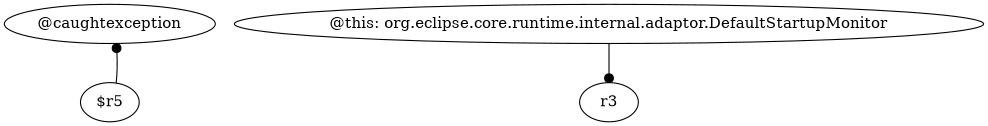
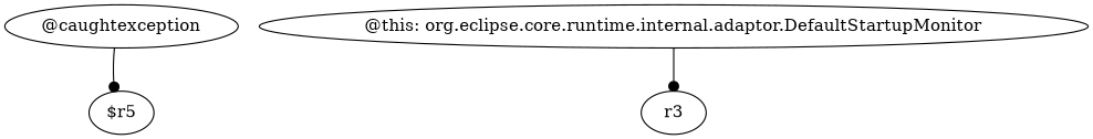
  digraph {
    edge [arrowhead=dot]
    n1 [label="@caughtexception"]
    n2 [label="$r5"]
    n3 [label="@this: org.eclipse.core.runtime.internal.adaptor.DefaultStartupMonitor"]
    n4 [label=r3]
-   n2 -> n1
+   n1 -> n2
    n3 -> n4
  }
